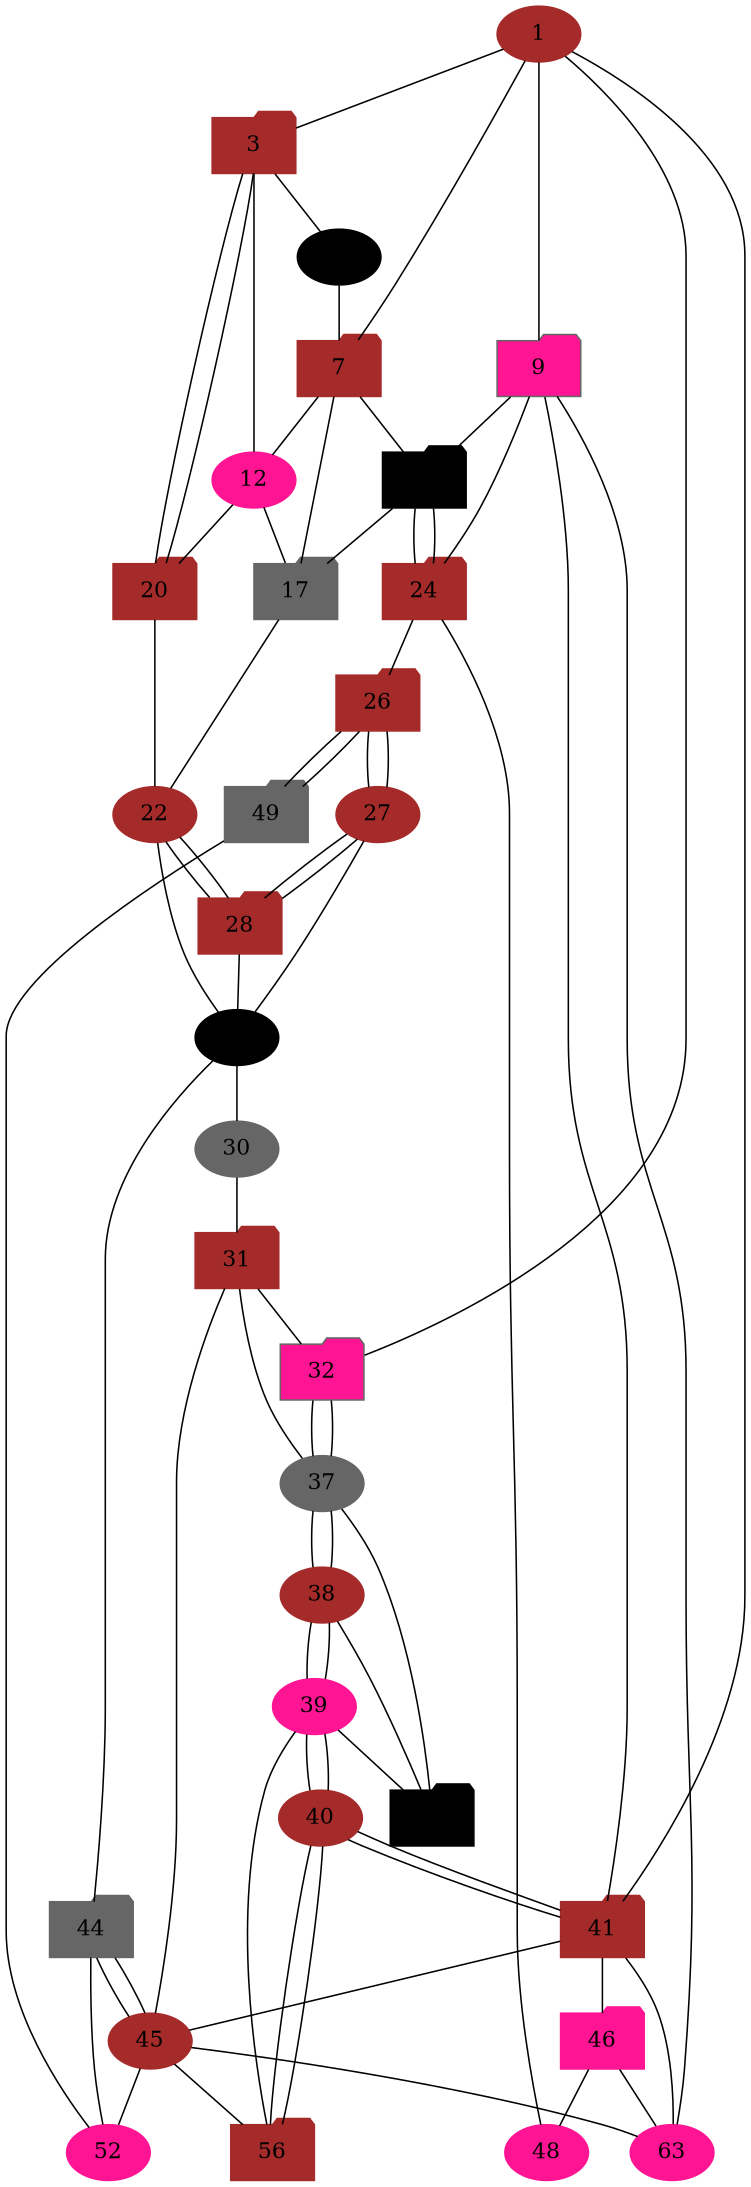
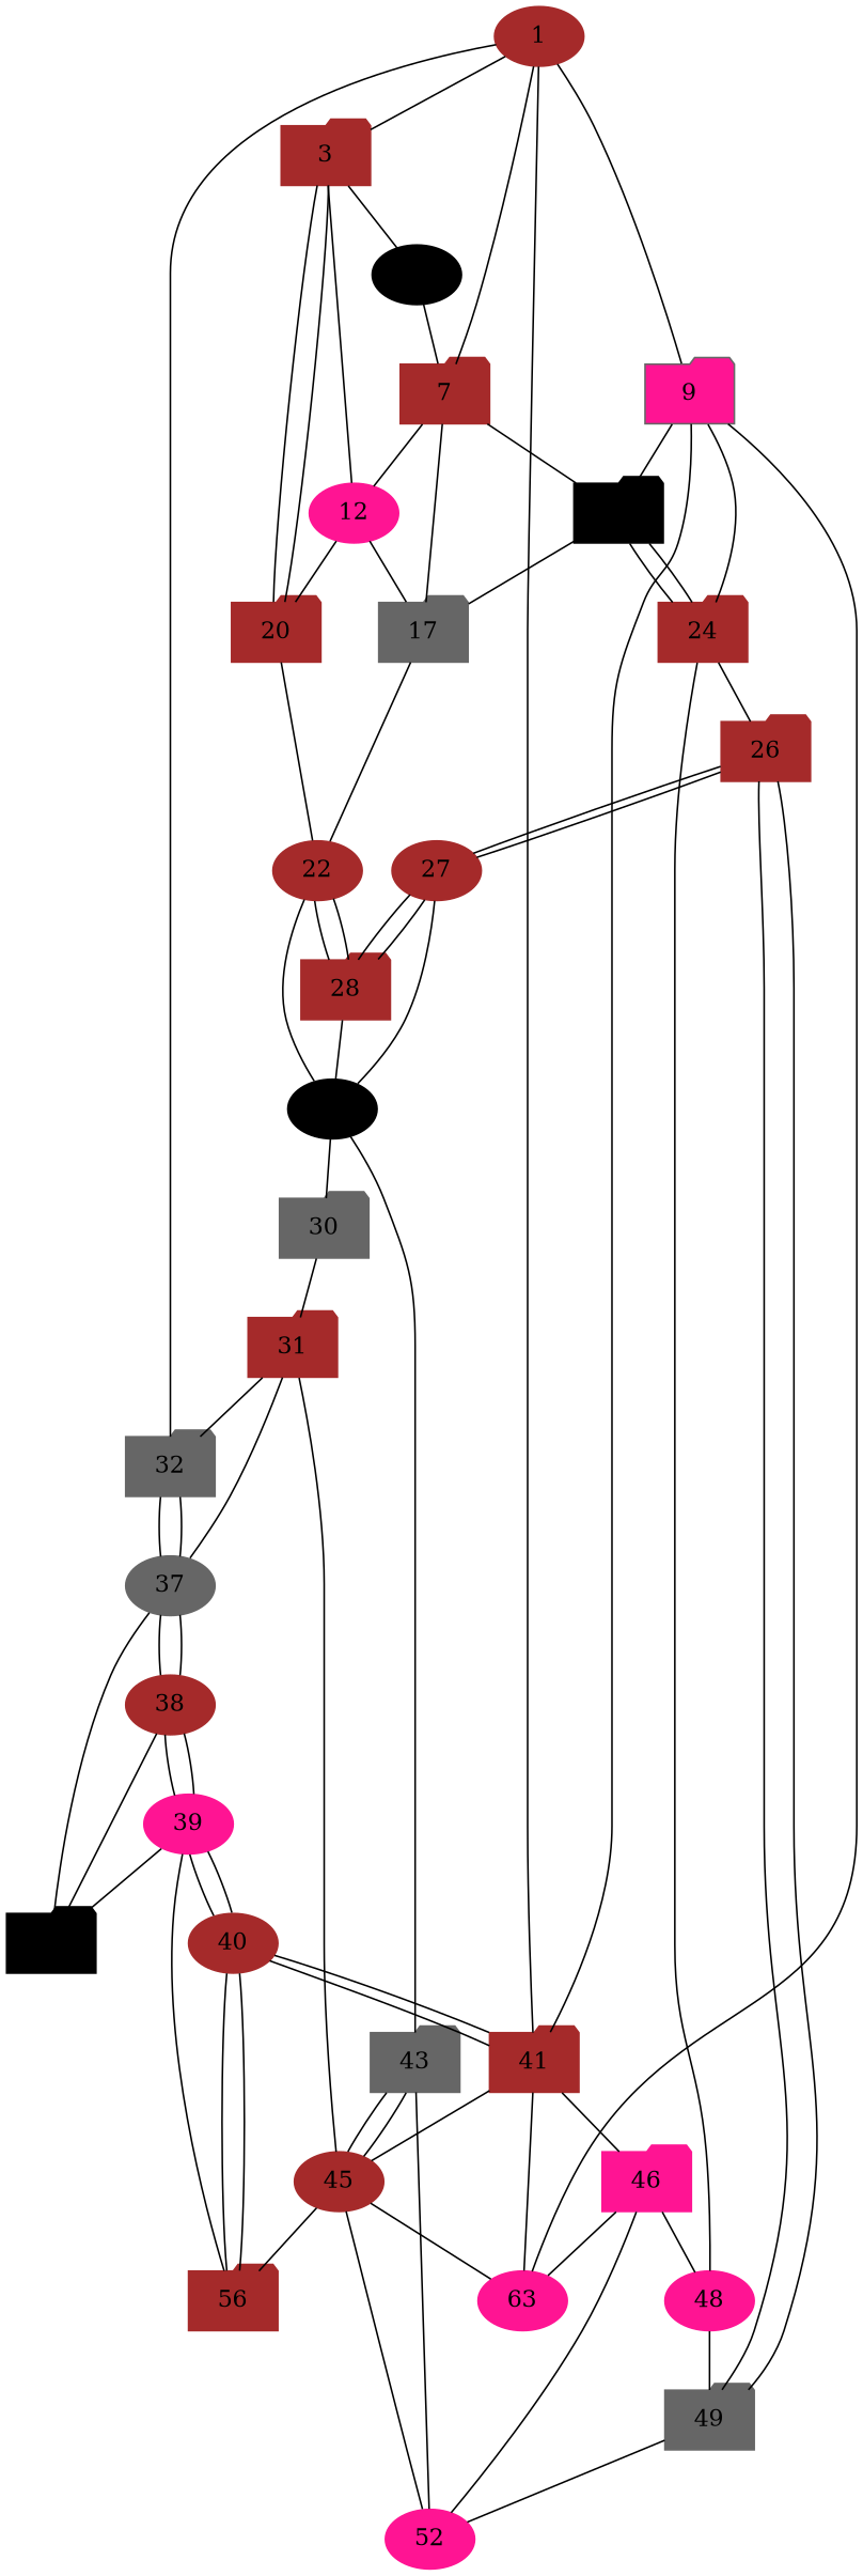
  graph {
    node [color=brown shape=folder style=filled]
    1 [shape=ellipse super="+6+2"]
    3 [super="+4"]
    7 [super="+8+16"]
    9 [color=gray40 fillcolor=deeppink super="+10"]
-   32 [color=gray40 fillcolor=deeppink]
+   32 [color=gray40]
    41 [super="+59"]
    5 [color=black shape=ellipse]
    12 [color=deeppink shape=ellipse super="+13"]
    20
    14 [color=black super="+15"]
    17 [color=gray40 super="+19+18"]
    24 [super="+25"]
    63 [color=deeppink shape=ellipse]
    37 [color=gray40 shape=ellipse super="+43"]
    46 [color=deeppink super="+47"]
    45 [shape=ellipse super="+54"]
    22 [shape=ellipse super="+23"]
    26
    48 [color=deeppink shape=ellipse]
    52 [color=deeppink shape=ellipse super="+53+62"]
    28
    29 [color=black shape=ellipse super="+34"]
-   30 [color=gray40 shape=ellipse]
-   44 [color=gray40 super="+50"]
+   30 [color=gray40]
+   44 [color=gray40 super="+50" label=43]
    27 [shape=ellipse]
    49 [color=gray40 super="+51"]
    31 [super="+42"]
    38 [shape=ellipse]
    58 [color=black]
    56
    39 [color=deeppink shape=ellipse super="+57"]
    40 [shape=ellipse]
    1 -- 3
    1 -- 7
    1 -- 9 [weight=2]
    1 -- 32
    1 -- 41
    3 -- 5
    3 -- 12
    3 -- 20
    3 -- 20
    7 -- 12
    7 -- 14
    7 -- 17
    9 -- 41
    9 -- 14
    9 -- 24
    9 -- 63
    32 -- 37
    32 -- 37
    41 -- 63
    41 -- 46
    41 -- 45
    5 -- 7
    12 -- 20
    12 -- 17
    20 -- 22
    14 -- 17
    14 -- 24
    14 -- 24
    17 -- 22
    24 -- 26
    24 -- 48
    37 -- 38
    37 -- 38
    37 -- 58
    46 -- 63
    46 -- 48
+   46 -- 52
    45 -- 63
    45 -- 52 [weight=2]
    45 -- 56
    22 -- 28
    22 -- 28
    22 -- 29
    26 -- 27
    26 -- 27
    26 -- 49
    26 -- 49
+   48 -- 49
    28 -- 29
    29 -- 30 [weight=2]
    29 -- 44
    30 -- 31
    44 -- 45
    44 -- 45
    44 -- 52
    27 -- 28
    27 -- 28
    27 -- 29
    49 -- 52
    31 -- 32
    31 -- 37
    31 -- 45
    38 -- 58
    38 -- 39
    38 -- 39
    39 -- 58
    39 -- 56
    39 -- 40
    39 -- 40
    40 -- 41
    40 -- 41
    40 -- 56
    40 -- 56
  }
